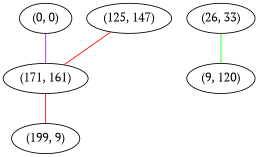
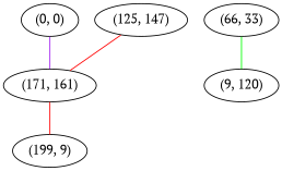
  graph {
    fontname="PT Serif"
    node [fontname="PT Serif"]
    edge [color=red fontname="PT Serif" weight=1]
    "(0, 0)"
    "(171, 161)"
-   "(66, 33)" [label="(26, 33)"]
+   "(66, 33)"
    "(9, 120)"
    "(125, 147)"
    "(199, 9)"
    "(0, 0)" -- "(171, 161)" [color=purple weight=4]
    "(171, 161)" -- "(199, 9)"
    "(66, 33)" -- "(9, 120)" [color=green weight=2]
    "(125, 147)" -- "(171, 161)"
  }
